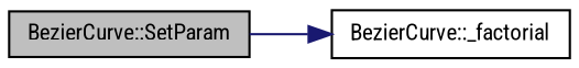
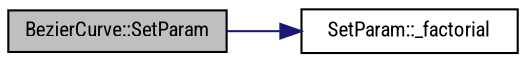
  digraph {
    rankdir=LR
    fontname="Roboto Condensed"
    node [color=black fontname="Roboto Condensed" fontsize=10 shape=record style=filled]
    n1 [fillcolor=grey75 fontcolor=black height=0.2 label="BezierCurve::SetParam" width=0.4]
-   n2 [fillcolor=white height=0.2 label="BezierCurve::_factorial" width=0.4]
+   n2 [fillcolor=white height=0.2 label="SetParam::_factorial" width=0.4]
    n1 -> n2 [color=midnightblue fontname="Roboto Condensed" fontsize=10 labelfontname=FreeSans labelfontsize=10 style=solid]
  }
